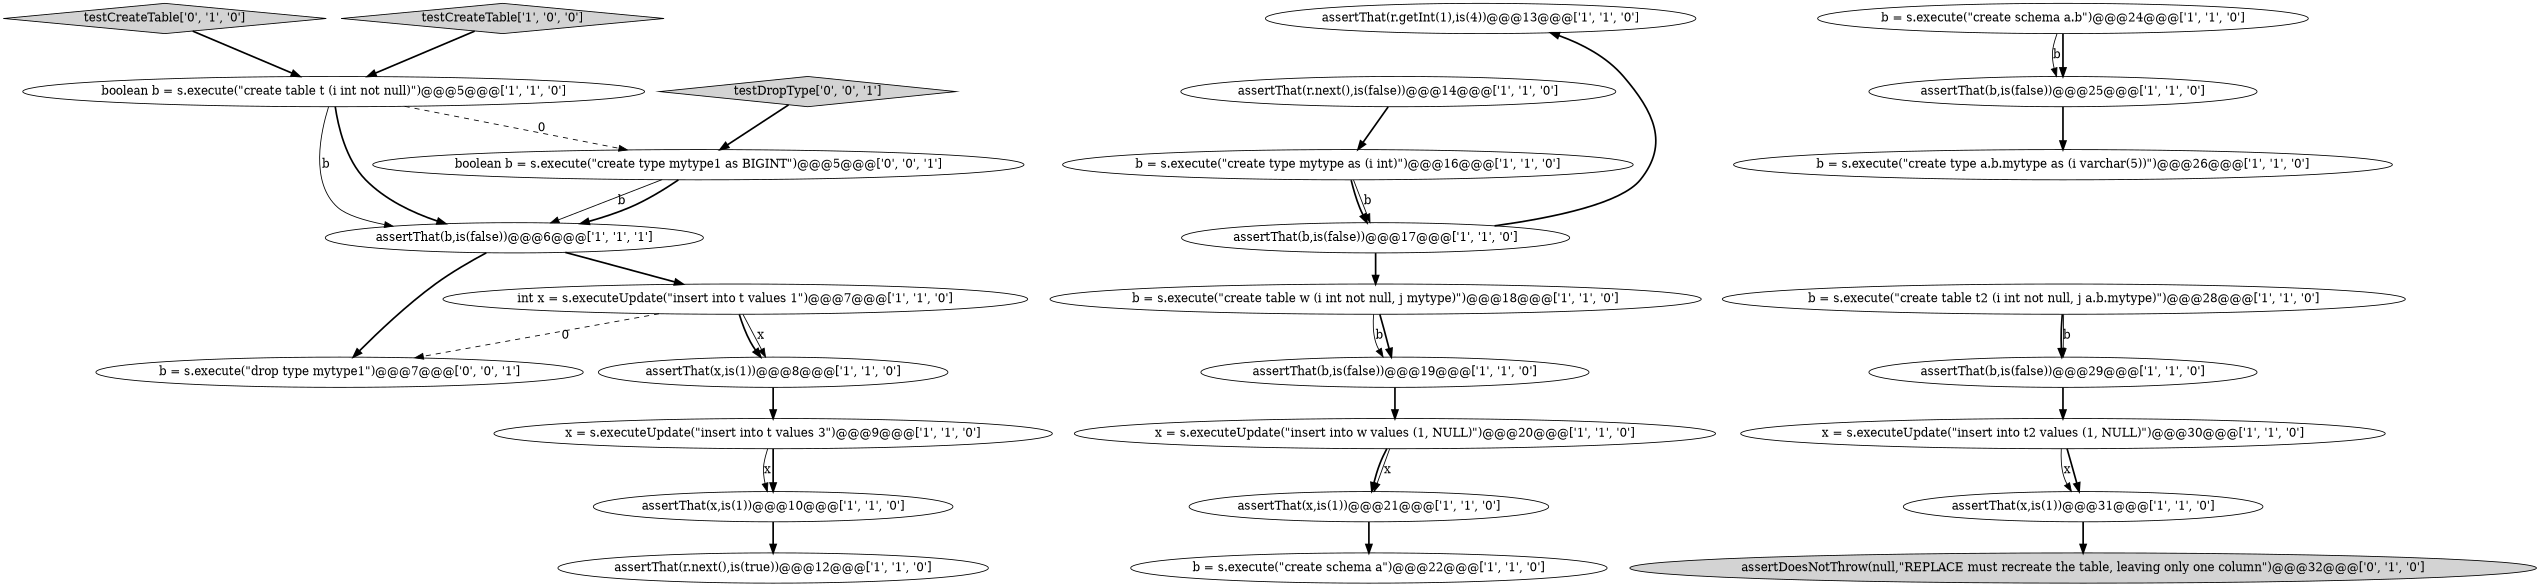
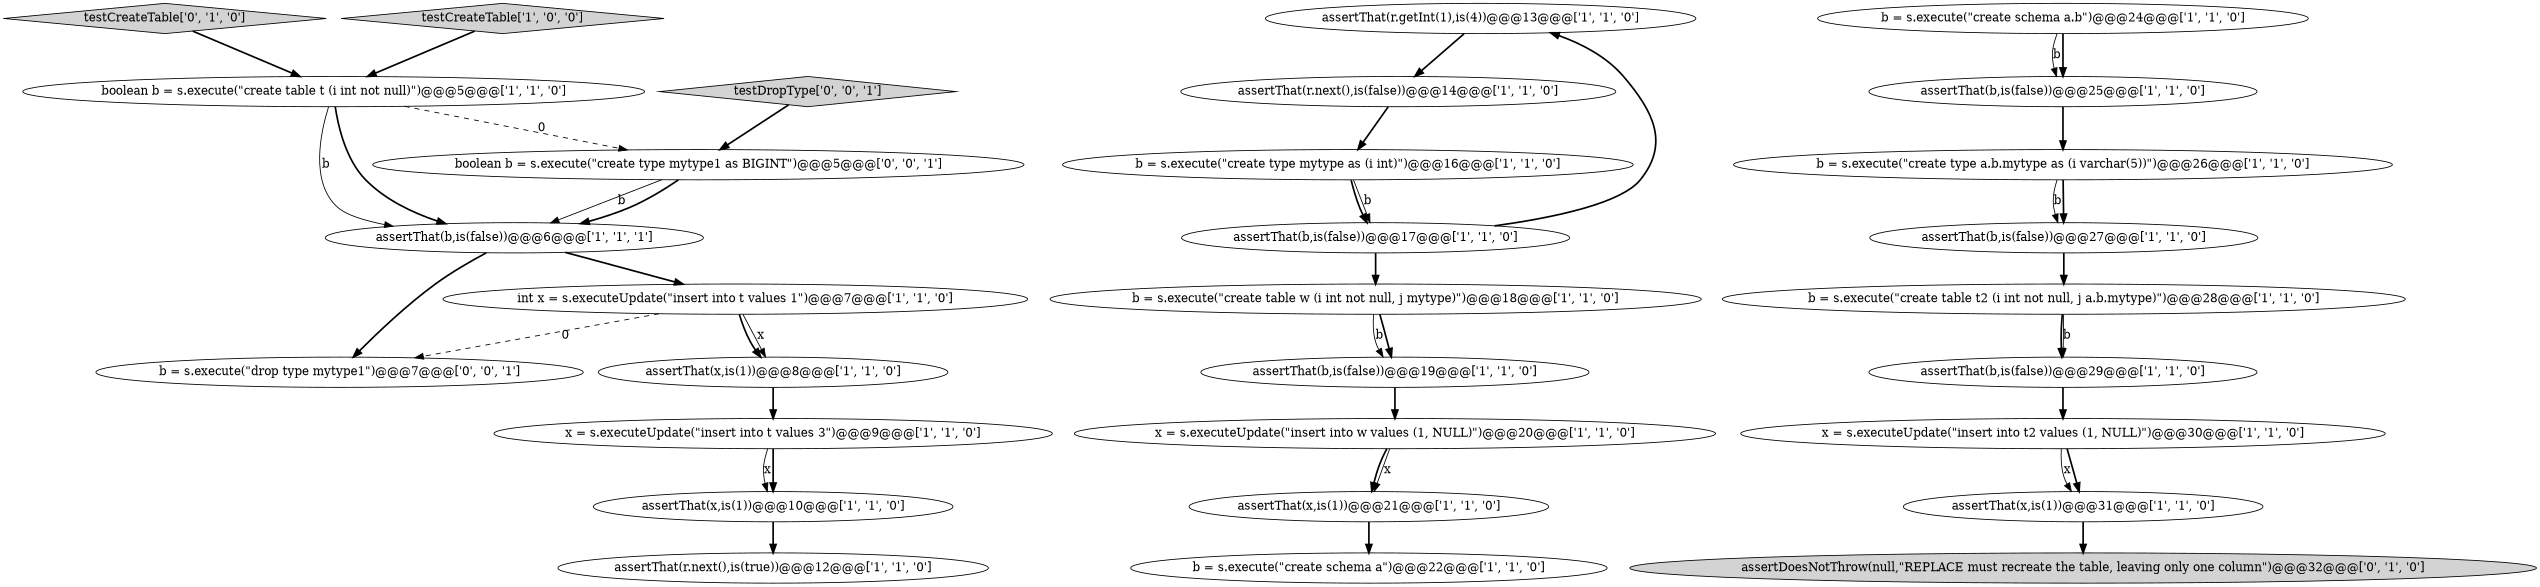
  digraph {
    node [fillcolor=white shape=ellipse style=filled]
    edge [style=bold]
    n1 [fillcolor=lightgray label="testCreateTable['0', '1', '0']" shape=diamond]
    n2 [label="boolean b = s.execute(\"create table t (i int not null)\")@@@5@@@['1', '1', '0']"]
    n3 [label="boolean b = s.execute(\"create type mytype1 as BIGINT\")@@@5@@@['0', '0', '1']"]
    n4 [label="assertThat(b,is(false))@@@6@@@['1', '1', '1']"]
    n5 [label="assertThat(r.getInt(1),is(4))@@@13@@@['1', '1', '0']"]
    n6 [label="assertThat(r.next(),is(false))@@@14@@@['1', '1', '0']"]
    n7 [label="b = s.execute(\"create type mytype as (i int)\")@@@16@@@['1', '1', '0']"]
    n8 [label="b = s.execute(\"drop type mytype1\")@@@7@@@['0', '0', '1']"]
    n9 [label="assertThat(b,is(false))@@@29@@@['1', '1', '0']"]
    n10 [label="x = s.executeUpdate(\"insert into t2 values (1, NULL)\")@@@30@@@['1', '1', '0']"]
    n11 [label="assertThat(x,is(1))@@@31@@@['1', '1', '0']"]
    n12 [label="x = s.executeUpdate(\"insert into w values (1, NULL)\")@@@20@@@['1', '1', '0']"]
    n13 [label="assertThat(x,is(1))@@@21@@@['1', '1', '0']"]
    n14 [label="b = s.execute(\"create schema a\")@@@22@@@['1', '1', '0']"]
    n15 [label="assertThat(b,is(false))@@@17@@@['1', '1', '0']"]
    n16 [label="assertThat(x,is(1))@@@10@@@['1', '1', '0']"]
    n17 [label="assertThat(r.next(),is(true))@@@12@@@['1', '1', '0']"]
    n18 [label="assertThat(b,is(false))@@@25@@@['1', '1', '0']"]
    n19 [label="b = s.execute(\"create type a.b.mytype as (i varchar(5))\")@@@26@@@['1', '1', '0']"]
+   n20 [label="assertThat(b,is(false))@@@27@@@['1', '1', '0']"]
    n21 [label="b = s.execute(\"create schema a.b\")@@@24@@@['1', '1', '0']"]
    n22 [fillcolor=lightgray label="assertDoesNotThrow(null,\"REPLACE must recreate the table, leaving only one column\")@@@32@@@['0', '1', '0']"]
    n23 [label="assertThat(b,is(false))@@@19@@@['1', '1', '0']"]
    n24 [label="b = s.execute(\"create table t2 (i int not null, j a.b.mytype)\")@@@28@@@['1', '1', '0']"]
    n25 [label="b = s.execute(\"create table w (i int not null, j mytype)\")@@@18@@@['1', '1', '0']"]
    n26 [fillcolor=lightgray label="testDropType['0', '0', '1']" shape=diamond]
    n27 [fillcolor=lightgray label="testCreateTable['1', '0', '0']" shape=diamond]
    n28 [label="assertThat(x,is(1))@@@8@@@['1', '1', '0']"]
    n29 [label="x = s.executeUpdate(\"insert into t values 3\")@@@9@@@['1', '1', '0']"]
    n30 [label="int x = s.executeUpdate(\"insert into t values 1\")@@@7@@@['1', '1', '0']"]
    n1 -> n2
    n2 -> n3 [label=0 style=dashed]
    n2 -> n4 [label=b style=solid]
    n2 -> n4
    n3 -> n4 [label=b style=solid]
    n3 -> n4
    n4 -> n8
    n4 -> n30
+   n5 -> n6
    n6 -> n7
    n7 -> n15
    n7 -> n15 [label=b style=solid]
    n9 -> n10
    n10 -> n11 [label=x style=solid]
    n10 -> n11
    n11 -> n22
    n12 -> n13
    n12 -> n13 [label=x style=solid]
    n13 -> n14
    n15 -> n5
    n15 -> n25
    n16 -> n17
    n18 -> n19
+   n19 -> n20 [label=b style=solid]
+   n19 -> n20
+   n20 -> n24
    n21 -> n18 [label=b style=solid]
    n21 -> n18
    n23 -> n12
    n24 -> n9
    n24 -> n9 [label=b style=solid]
    n25 -> n23 [label=b style=solid]
    n25 -> n23
    n26 -> n3
    n27 -> n2
    n28 -> n29
    n29 -> n16 [label=x style=solid]
    n29 -> n16
    n30 -> n8 [label=0 style=dashed]
    n30 -> n28
    n30 -> n28 [label=x style=solid]
  }
